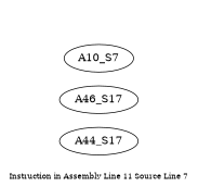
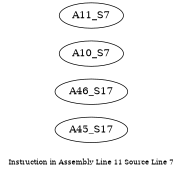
  digraph {
    fontsize=10
    label="Instruction in Assembly Line 11 Source Line 7"
    rankdir=LR
-   A45_S17 [label=A44_S17]
+   A45_S17
    A46_S17
    A10_S7
+   A11_S7
  }
